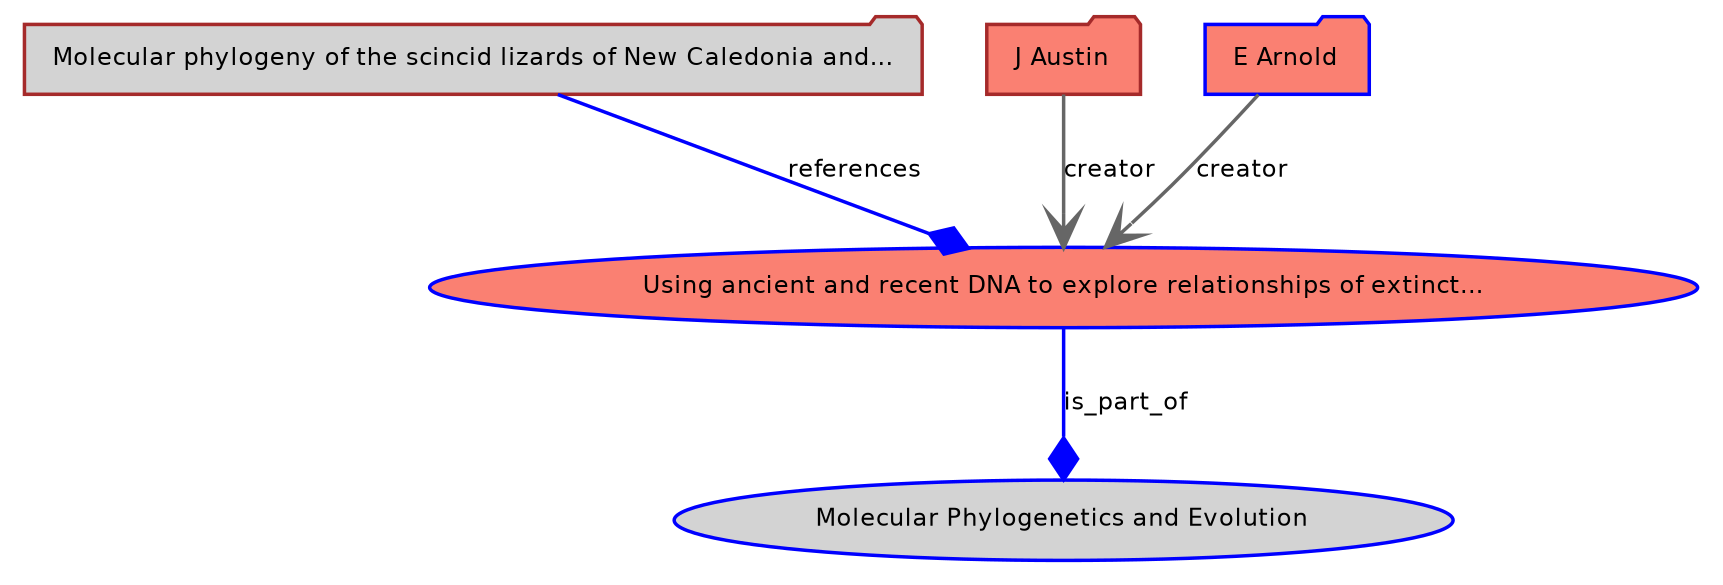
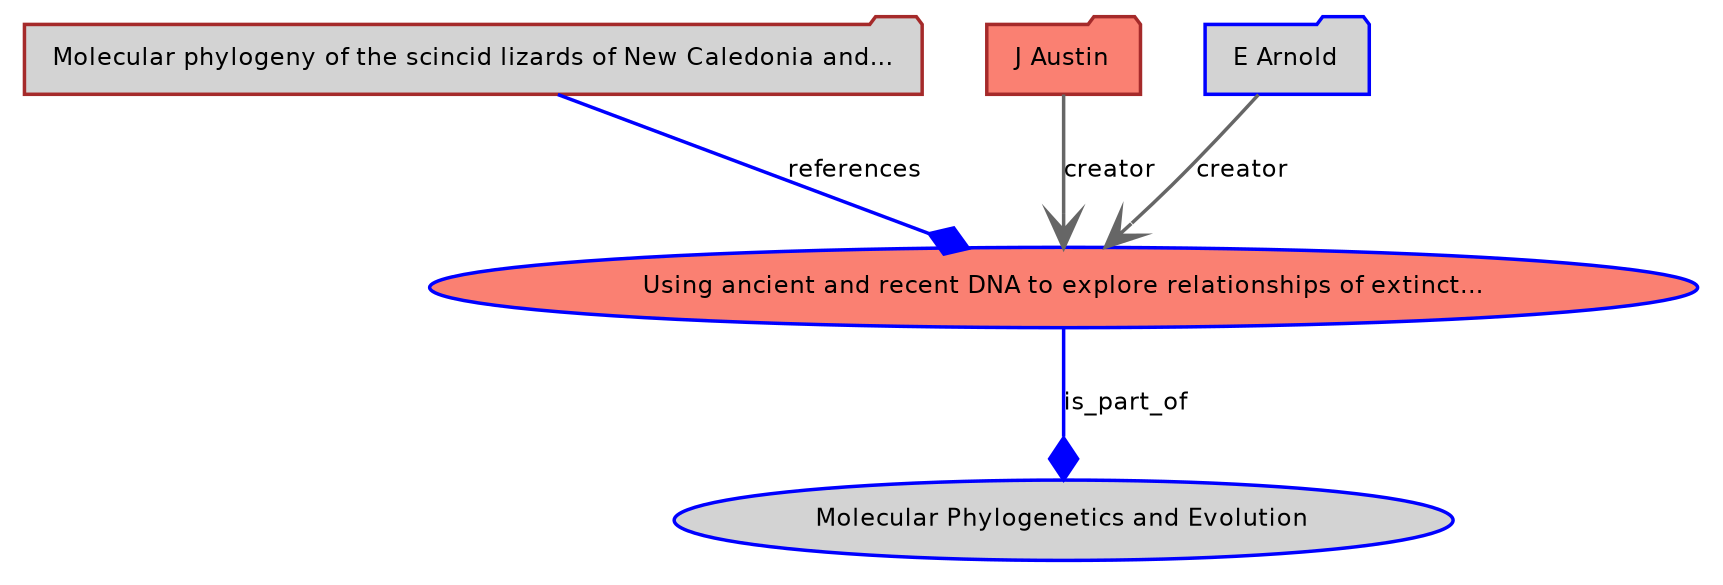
  digraph {
    node [fontname=Helvetica fontsize=7 style=filled fillcolor=salmon color=blue shape=folder]
    edge [fontname=Helvetica fontsize=7 color=blue arrowhead=diamond]
    n1 [height=0.27433100247 label="Using ancient and recent DNA to explore relationships of extinct..." width=0.27433100247 shape=ellipse]
    n2 [height=0.27433100247 label="Molecular Phylogenetics and Evolution" width=0.27433100247 fillcolor=lightgrey shape=ellipse]
    n3 [height=0.27433100247 label="Molecular phylogeny of the scincid lizards of New Caledonia and..." width=0.27433100247 fillcolor=lightgrey color=brown]
    n4 [height=0.27433100247 label="J Austin" width=0.27433100247 color=brown]
-   n5 [height=0.27433100247 label="E Arnold" width=0.27433100247]
+   n5 [height=0.27433100247 label="E Arnold" width=0.27433100247 fillcolor=lightgrey]
    n1 -> n2 [label=is_part_of]
    n3 -> n1 [label=references]
    n4 -> n1 [label=creator color=gray40 arrowhead=vee]
    n5 -> n1 [label=creator color=gray40 arrowhead=vee]
  }
